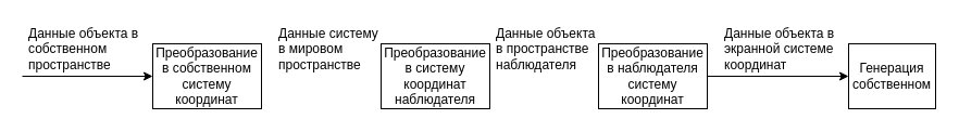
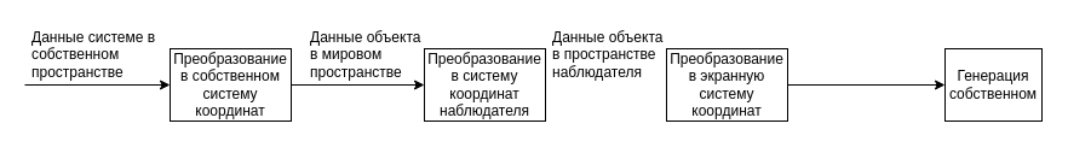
  <mxCell id="0" />
  <mxCell id="1" parent="0" />
  <mxCell id="2" value="Преобразование в собственном систему координат" style="rounded=0;whiteSpace=wrap;html=1;" parent="1" vertex="1"><mxGeometry x="140" y="40" width="100" height="60" as="geometry" /></mxCell>
  <mxCell id="3" value="" style="endArrow=classic;html=1;rounded=0;entryX=0;entryY=0.5;entryDx=0;entryDy=0;" parent="1" target="2" edge="1"><mxGeometry width="50" height="50" relative="1" as="geometry"><mxPoint x="20" y="70" as="sourcePoint" /><mxPoint x="450" y="120" as="targetPoint" /></mxGeometry></mxCell>
- <mxCell id="4" value="Данные объекта в собственном пространстве" style="text;strokeColor=none;fillColor=none;align=left;verticalAlign=middle;spacingLeft=4;spacingRight=4;overflow=hidden;points=[[0,0.5],[1,0.5]];portConstraint=eastwest;rotatable=0;whiteSpace=wrap;html=1;" parent="1" vertex="1"><mxGeometry x="20" y="20" width="120" height="50" as="geometry" /></mxCell>
- <mxCell id="6" value="Данные систему в мировом пространстве" style="text;strokeColor=none;fillColor=none;align=left;verticalAlign=middle;spacingLeft=4;spacingRight=4;overflow=hidden;points=[[0,0.5],[1,0.5]];portConstraint=eastwest;rotatable=0;whiteSpace=wrap;html=1;" parent="1" vertex="1"><mxGeometry x="250" y="20" width="110" height="50" as="geometry" /></mxCell>
+ <mxCell id="4" value="Данные системе в собственном пространстве" style="text;strokeColor=none;fillColor=none;align=left;verticalAlign=middle;spacingLeft=4;spacingRight=4;overflow=hidden;points=[[0,0.5],[1,0.5]];portConstraint=eastwest;rotatable=0;whiteSpace=wrap;html=1;" parent="1" vertex="1"><mxGeometry x="20" y="20" width="120" height="50" as="geometry" /></mxCell>
+ <mxCell id="5" value="" style="endArrow=classic;html=1;rounded=0;exitX=1;exitY=0.5;exitDx=0;exitDy=0;entryX=0;entryY=0.5;entryDx=0;entryDy=0;" parent="1" source="2" target="7" edge="1"><mxGeometry width="50" height="50" relative="1" as="geometry"><mxPoint x="400" y="130" as="sourcePoint" /><mxPoint x="470" y="70" as="targetPoint" /></mxGeometry></mxCell>
+ <mxCell id="6" value="Данные объекта в мировом пространстве" style="text;strokeColor=none;fillColor=none;align=left;verticalAlign=middle;spacingLeft=4;spacingRight=4;overflow=hidden;points=[[0,0.5],[1,0.5]];portConstraint=eastwest;rotatable=0;whiteSpace=wrap;html=1;" parent="1" vertex="1"><mxGeometry x="250" y="20" width="110" height="50" as="geometry" /></mxCell>
  <mxCell id="7" value="Преобразование в систему координат наблюдателя" style="rounded=0;whiteSpace=wrap;html=1;" parent="1" vertex="1"><mxGeometry x="350" y="40" width="100" height="60" as="geometry" /></mxCell>
  <mxCell id="8" value="Данные объекта в пространстве наблюдателя" style="text;strokeColor=none;fillColor=none;align=left;verticalAlign=middle;spacingLeft=4;spacingRight=4;overflow=hidden;points=[[0,0.5],[1,0.5]];portConstraint=eastwest;rotatable=0;whiteSpace=wrap;html=1;" parent="1" vertex="1"><mxGeometry x="450" y="20" width="110" height="50" as="geometry" /></mxCell>
- <mxCell id="9" value="Преобразование в наблюдателя систему координат" style="rounded=0;whiteSpace=wrap;html=1;" parent="1" vertex="1"><mxGeometry x="550" y="40" width="100" height="60" as="geometry" /></mxCell>
- <mxCell id="10" value="Данные объекта в экранной системе координат" style="text;strokeColor=none;fillColor=none;align=left;verticalAlign=middle;spacingLeft=4;spacingRight=4;overflow=hidden;points=[[0,0.5],[1,0.5]];portConstraint=eastwest;rotatable=0;whiteSpace=wrap;html=1;" parent="1" vertex="1"><mxGeometry x="660" y="20" width="120" height="50" as="geometry" /></mxCell>
+ <mxCell id="9" value="Преобразование в экранную систему координат" style="rounded=0;whiteSpace=wrap;html=1;" parent="1" vertex="1"><mxGeometry x="550" y="40" width="100" height="60" as="geometry" /></mxCell>
  <mxCell id="11" value="" style="endArrow=classic;html=1;rounded=0;exitX=1;exitY=0.5;exitDx=0;exitDy=0;entryX=0;entryY=0.5;entryDx=0;entryDy=0;" parent="1" source="9" edge="1" target="12"><mxGeometry width="50" height="50" relative="1" as="geometry"><mxPoint x="400" y="130" as="sourcePoint" /><mxPoint x="840" y="70" as="targetPoint" /></mxGeometry></mxCell>
  <mxCell id="12" value="Генерация собственном" style="rounded=0;whiteSpace=wrap;html=1;" vertex="1" parent="1"><mxGeometry x="780" y="40" width="80" height="60" as="geometry" /></mxCell>
